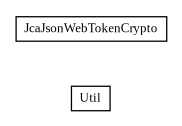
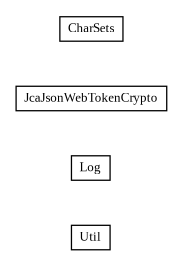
  digraph {
    nodesep=0.25
    ranksep=0.5
    rankdir=LR
    fontname="Liberation Serif"
    node [fontcolor=black fontname="Liberation Serif" fontsize=10.0 shape=plaintext]
    n1 [label=<<table title="net.trajano.openidconnect.internal.Util" border="0" cellborder="1" cellspacing="0" cellpadding="2" port="p" href="./Util.html"> 		<tr><td><table border="0" cellspacing="0" cellpadding="1"> <tr><td align="center" balign="center"> Util </td></tr> 		</table></td></tr> 		</table>>]
+   n2 [label=<<table title="net.trajano.openidconnect.internal.Log" border="0" cellborder="1" cellspacing="0" cellpadding="2" port="p" href="./Log.html"> 		<tr><td><table border="0" cellspacing="0" cellpadding="1"> <tr><td align="center" balign="center"> Log </td></tr> 		</table></td></tr> 		</table>>]
    n3 [label=<<table title="net.trajano.openidconnect.internal.JcaJsonWebTokenCrypto" border="0" cellborder="1" cellspacing="0" cellpadding="2" port="p" href="./JcaJsonWebTokenCrypto.html"> 		<tr><td><table border="0" cellspacing="0" cellpadding="1"> <tr><td align="center" balign="center"> JcaJsonWebTokenCrypto </td></tr> 		</table></td></tr> 		</table>>]
+   n4 [label=<<table title="net.trajano.openidconnect.internal.CharSets" border="0" cellborder="1" cellspacing="0" cellpadding="2" port="p" href="./CharSets.html"> 		<tr><td><table border="0" cellspacing="0" cellpadding="1"> <tr><td align="center" balign="center"> CharSets </td></tr> 		</table></td></tr> 		</table>>]
  }
